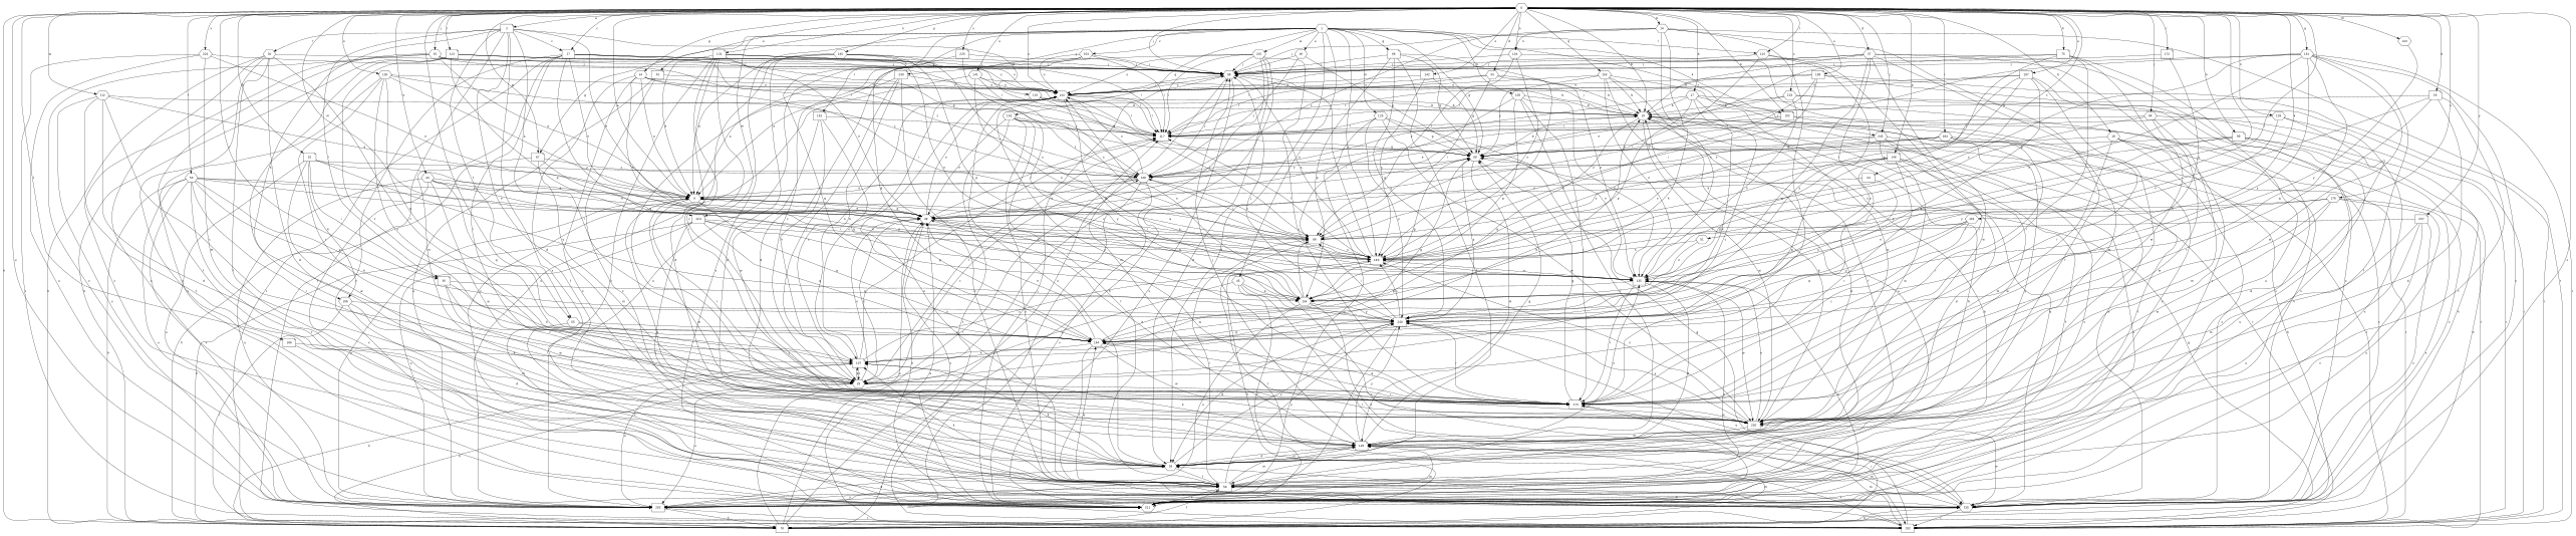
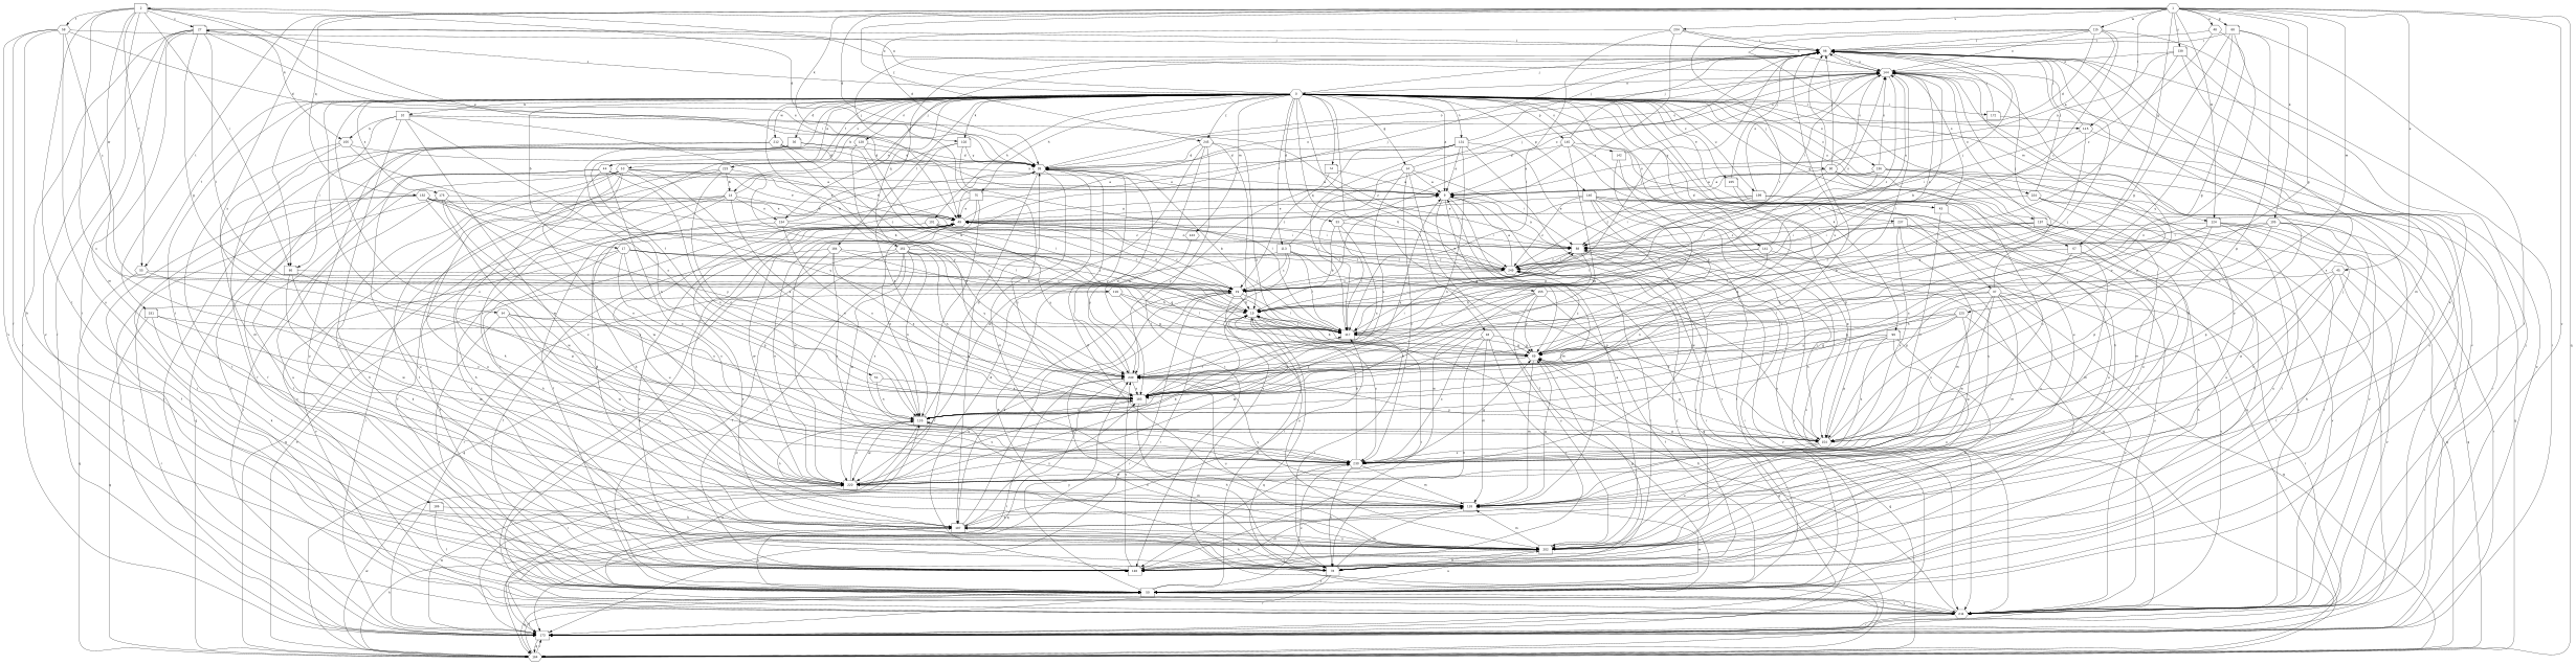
  strict digraph {
    fontname="Liberation Sans"
    node [fontname="Liberation Sans" shape=hexagon]
    edge [fontname="Liberation Sans"]
    2 [shape=note]
    0
    9
    10 [shape=note]
    14
    17
    18
    19
    24 [shape=note]
    27 [shape=note]
    33
    36 [shape=note]
    37
    43 [shape=note]
    44
    51
    53
    55
    64
    67 [shape=note]
    75 [shape=note]
    78 [shape=note]
    86 [shape=note]
    90
    94
    98
    99 [shape=note]
    101
    102 [shape=note]
    113 [shape=note]
    115
    123
    124 [shape=note]
    128
    131 [shape=note]
    134
    136
    141
    142 [shape=note]
    144
    145
    146 [shape=note]
    154
    155
    161
    172 [shape=note]
    176
    184
    186 [shape=note]
    197 [shape=note]
    199 [shape=note]
    202 [shape=note]
    212
    223
    224
    225 [shape=note]
    230
    237 [shape=note]
    245
    39
    49
    58
    106
    173 [shape=note]
    192 [shape=note]
    219
    69
    164
    126 [shape=note]
    183 [shape=note]
    220 [shape=note]
    240 [shape=note]
    249
    59 [shape=note]
    107 [shape=note]
    135 [shape=note]
    211
    29
    117 [shape=note]
    88 [shape=note]
    1
    45
    48
    68 [shape=note]
    105
    125
    162
    191 [shape=note]
    204
    215
    239 [shape=note]
    2 -> 27 [label=c]
    2 -> 55 [label=f]
    2 -> 86 [label=i]
    2 -> 230 [label=x]
    2 -> 39 [label=d]
    2 -> 49 [label=e]
    2 -> 58 [label=f]
    2 -> 106 [label=k]
    2 -> 173 [label=r]
    2 -> 192 [label=t]
    2 -> 219 [label=w]
    0 -> 2 [label=a]
    0 -> 9 [label=a]
    0 -> 10 [label=b]
    0 -> 14 [label=b]
    0 -> 17 [label=b]
    0 -> 18 [label=b]
    0 -> 19 [label=b]
    0 -> 24 [label=c]
    0 -> 27 [label=c]
    0 -> 33 [label=d]
    0 -> 36 [label=d]
    0 -> 37 [label=d]
    0 -> 43 [label=e]
    0 -> 44 [label=e]
    0 -> 51 [label=f]
    0 -> 53 [label=f]
    0 -> 55 [label=f]
    0 -> 64 [label=g]
    0 -> 67 [label=g]
    0 -> 75 [label=h]
    0 -> 78 [label=h]
    0 -> 86 [label=i]
    0 -> 90 [label=j]
    0 -> 94 [label=j]
    0 -> 98 [label=j]
    0 -> 99 [label=k]
    0 -> 101 [label=k]
    0 -> 102 [label=k]
    0 -> 113 [label=l]
    0 -> 115 [label=l]
    0 -> 123 [label=m]
    0 -> 124 [label=m]
    0 -> 128 [label=n]
    0 -> 131 [label=n]
    0 -> 134 [label=n]
    0 -> 136 [label=o]
    0 -> 141 [label=o]
    0 -> 142 [label=o]
-   0 -> 144 [label=o]
+   144 -> 0 [label=o]
    0 -> 145 [label=p]
    0 -> 146 [label=p]
    0 -> 154 [label=p]
    0 -> 155 [label=q]
    0 -> 161 [label=q]
    0 -> 172 [label=r]
    0 -> 176 [label=s]
    0 -> 184 [label=t]
    0 -> 186 [label=t]
    0 -> 197 [label=u]
    0 -> 199 [label=u]
    0 -> 202 [label=u]
    0 -> 212 [label=w]
    0 -> 223 [label=x]
    0 -> 224 [label=x]
    0 -> 225 [label=x]
    0 -> 230 [label=x]
    0 -> 237 [label=y]
    0 -> 245 [label=z]
    9 -> 49 [label=e]
    9 -> 173 [label=r]
    9 -> 69 [label=g]
    9 -> 164 [label=q]
    9 -> 126 [label=m]
    10 -> 86 [label=i]
    10 -> 202 [label=u]
    10 -> 106 [label=k]
    10 -> 183 [label=s]
    10 -> 220 [label=w]
    10 -> 240 [label=y]
    10 -> 249 [label=z]
    14 -> 98 [label=j]
    14 -> 134 [label=n]
    14 -> 173 [label=r]
    14 -> 192 [label=t]
    14 -> 249 [label=z]
    14 -> 59 [label=f]
    14 -> 107 [label=k]
    14 -> 135 [label=n]
    17 -> 19 [label=b]
    17 -> 154 [label=p]
    17 -> 230 [label=x]
    17 -> 249 [label=z]
    17 -> 107 [label=k]
    17 -> 211 [label=v]
    17 -> 29 [label=c]
    18 -> 78 [label=h]
    18 -> 230 [label=x]
    18 -> 192 [label=t]
    18 -> 69 [label=g]
    18 -> 126 [label=m]
    19 -> 98 [label=j]
    19 -> 230 [label=x]
    19 -> 192 [label=t]
    19 -> 164 [label=q]
    19 -> 220 [label=w]
    19 -> 117 [label=l]
    24 -> 9 [label=a]
    24 -> 240 [label=y]
    27 -> 98 [label=j]
    27 -> 144 [label=o]
    27 -> 49 [label=e]
    27 -> 173 [label=r]
    27 -> 192 [label=t]
    27 -> 69 [label=g]
    27 -> 126 [label=m]
    27 -> 211 [label=v]
    27 -> 117 [label=l]
    27 -> 88 [label=i]
    33 -> 19 [label=b]
    33 -> 144 [label=o]
    33 -> 183 [label=s]
    33 -> 117 [label=l]
    33 -> 88 [label=i]
    36 -> 19 [label=b]
    36 -> 39 [label=d]
    36 -> 173 [label=r]
    36 -> 59 [label=f]
    36 -> 135 [label=n]
    37 -> 19 [label=b]
    37 -> 98 [label=j]
    37 -> 230 [label=x]
    37 -> 173 [label=r]
    37 -> 164 [label=q]
    37 -> 126 [label=m]
    37 -> 220 [label=w]
    37 -> 211 [label=v]
    37 -> 117 [label=l]
    43 -> 144 [label=o]
    43 -> 202 [label=u]
    43 -> 230 [label=x]
    44 -> 9 [label=a]
    44 -> 202 [label=u]
    44 -> 230 [label=x]
    44 -> 49 [label=e]
    44 -> 164 [label=q]
    44 -> 220 [label=w]
    44 -> 135 [label=n]
    51 -> 183 [label=s]
    51 -> 135 [label=n]
    53 -> 9 [label=a]
    53 -> 78 [label=h]
    53 -> 202 [label=u]
    53 -> 49 [label=e]
    53 -> 173 [label=r]
    53 -> 183 [label=s]
    53 -> 240 [label=y]
    53 -> 59 [label=f]
    53 -> 107 [label=k]
    53 -> 211 [label=v]
    55 -> 230 [label=x]
    55 -> 164 [label=q]
    55 -> 29 [label=c]
    64 -> 9 [label=a]
    64 -> 144 [label=o]
    64 -> 230 [label=x]
    64 -> 183 [label=s]
    64 -> 59 [label=f]
    64 -> 117 [label=l]
    64 -> 88 [label=i]
    67 -> 78 [label=h]
    67 -> 154 [label=p]
    67 -> 126 [label=m]
    67 -> 249 [label=z]
    75 -> 98 [label=j]
    75 -> 202 [label=u]
    75 -> 49 [label=e]
    75 -> 173 [label=r]
    75 -> 183 [label=s]
    75 -> 220 [label=w]
    78 -> 49 [label=e]
    78 -> 173 [label=r]
    78 -> 126 [label=m]
    78 -> 249 [label=z]
    78 -> 59 [label=f]
    78 -> 107 [label=k]
    78 -> 117 [label=l]
    86 -> 154 [label=p]
    86 -> 220 [label=w]
    86 -> 107 [label=k]
    86 -> 29 [label=c]
    90 -> 9 [label=a]
    90 -> 98 [label=j]
    90 -> 144 [label=o]
    90 -> 230 [label=x]
    90 -> 59 [label=f]
    90 -> 211 [label=v]
    90 -> 117 [label=l]
    94 -> 192 [label=t]
    94 -> 126 [label=m]
    94 -> 183 [label=s]
    94 -> 220 [label=w]
    94 -> 117 [label=l]
    98 -> 144 [label=o]
    98 -> 126 [label=m]
    98 -> 183 [label=s]
    98 -> 211 [label=v]
    99 -> 78 [label=h]
    99 -> 154 [label=p]
    99 -> 202 [label=u]
    99 -> 230 [label=x]
    99 -> 69 [label=g]
    99 -> 183 [label=s]
    101 -> 164 [label=q]
    101 -> 240 [label=y]
    101 -> 29 [label=c]
    101 -> 88 [label=i]
    102 -> 39 [label=y]
    102 -> 192 [label=t]
    102 -> 183 [label=s]
    102 -> 117 [label=l]
    113 -> 78 [label=h]
    113 -> 98 [label=j]
    113 -> 154 [label=p]
    113 -> 173 [label=r]
    113 -> 249 [label=z]
    113 -> 29 [label=c]
    113 -> 117 [label=l]
    115 -> 98 [label=j]
    115 -> 173 [label=r]
    115 -> 240 [label=y]
    115 -> 88 [label=i]
    123 -> 240 [label=y]
    124 -> 78 [label=h]
    124 -> 154 [label=p]
    124 -> 202 [label=u]
    124 -> 164 [label=q]
    124 -> 183 [label=s]
    124 -> 59 [label=f]
    124 -> 88 [label=i]
    128 -> 39 [label=d]
    128 -> 240 [label=y]
    128 -> 211 [label=v]
    128 -> 117 [label=l]
    131 -> 9 [label=a]
    131 -> 98 [label=j]
    131 -> 39 [label=d]
    131 -> 49 [label=e]
    131 -> 173 [label=r]
    131 -> 135 [label=n]
    131 -> 211 [label=v]
    131 -> 29 [label=c]
    131 -> 117 [label=l]
    134 -> 98 [label=j]
    134 -> 183 [label=s]
    134 -> 59 [label=f]
    134 -> 88 [label=i]
    136 -> 9 [label=a]
    136 -> 144 [label=o]
    136 -> 173 [label=r]
    136 -> 164 [label=q]
    136 -> 249 [label=z]
    136 -> 211 [label=v]
    136 -> 29 [label=c]
    141 -> 19 [label=b]
    141 -> 144 [label=o]
    141 -> 249 [label=z]
    141 -> 135 [label=n]
    141 -> 211 [label=v]
    142 -> 144 [label=o]
    142 -> 69 [label=g]
    142 -> 183 [label=s]
    144 -> 19 [label=b]
    144 -> 98 [label=j]
    144 -> 154 [label=p]
    144 -> 29 [label=c]
    144 -> 117 [label=l]
    144 -> 88 [label=i]
    145 -> 9 [label=a]
    145 -> 98 [label=j]
    145 -> 154 [label=p]
    145 -> 202 [label=u]
    145 -> 39 [label=d]
    145 -> 164 [label=q]
    145 -> 183 [label=s]
    146 -> 154 [label=p]
    146 -> 49 [label=e]
    146 -> 173 [label=r]
    146 -> 164 [label=q]
    146 -> 220 [label=w]
    146 -> 249 [label=z]
    146 -> 59 [label=f]
    146 -> 211 [label=v]
    154 -> 144 [label=o]
    154 -> 202 [label=u]
    154 -> 230 [label=x]
    154 -> 69 [label=g]
    154 -> 240 [label=y]
    154 -> 88 [label=i]
    155 -> 19 [label=b]
    155 -> 144 [label=o]
    155 -> 202 [label=u]
    155 -> 69 [label=y]
    155 -> 220 [label=w]
    155 -> 59 [label=f]
    155 -> 135 [label=n]
    161 -> 98 [label=j]
    161 -> 230 [label=x]
    161 -> 192 [label=t]
    161 -> 164 [label=q]
    161 -> 183 [label=s]
    161 -> 220 [label=w]
    161 -> 240 [label=y]
    161 -> 249 [label=z]
    161 -> 59 [label=f]
    161 -> 135 [label=n]
    172 -> 98 [label=j]
    172 -> 173 [label=r]
    176 -> 202 [label=u]
    176 -> 230 [label=x]
    176 -> 49 [label=e]
    176 -> 173 [label=r]
    176 -> 220 [label=w]
    176 -> 135 [label=n]
    184 -> 230 [label=x]
    184 -> 173 [label=r]
    184 -> 69 [label=g]
    184 -> 183 [label=s]
    184 -> 249 [label=z]
    184 -> 59 [label=f]
    186 -> 59 [label=f]
    186 -> 107 [label=k]
    197 -> 144 [label=o]
    197 -> 173 [label=r]
    197 -> 164 [label=q]
    197 -> 240 [label=y]
    197 -> 211 [label=v]
    197 -> 117 [label=l]
    197 -> 88 [label=i]
    199 -> 144 [label=o]
    199 -> 49 [label=e]
    199 -> 192 [label=t]
    199 -> 211 [label=v]
    199 -> 117 [label=l]
    199 -> 88 [label=i]
    202 -> 9 [label=a]
    202 -> 78 [label=h]
    202 -> 39 [label=d]
    202 -> 192 [label=t]
    202 -> 126 [label=m]
    202 -> 135 [label=n]
    212 -> 9 [label=a]
    212 -> 19 [label=b]
    212 -> 202 [label=u]
    212 -> 39 [label=d]
    212 -> 59 [label=f]
    212 -> 29 [label=c]
-   223 -> 19 [label=b]
+   223 -> 14 [label=b]
    223 -> 78 [label=h]
    223 -> 49 [label=e]
    223 -> 192 [label=t]
    223 -> 135 [label=n]
    224 -> 98 [label=j]
    224 -> 202 [label=u]
    224 -> 49 [label=e]
    224 -> 192 [label=t]
    224 -> 126 [label=m]
    225 -> 98 [label=j]
    225 -> 202 [label=u]
    225 -> 183 [label=s]
    230 -> 19 [label=b]
    230 -> 78 [label=h]
    230 -> 192 [label=t]
    230 -> 69 [label=g]
    230 -> 126 [label=m]
    230 -> 220 [label=w]
    237 -> 202 [label=u]
    237 -> 230 [label=x]
    237 -> 126 [label=m]
    237 -> 211 [label=v]
    237 -> 88 [label=i]
    245 -> 39 [label=d]
    245 -> 192 [label=t]
    245 -> 69 [label=g]
    245 -> 183 [label=s]
    245 -> 220 [label=w]
    245 -> 211 [label=v]
    39 -> 9 [label=a]
    39 -> 19 [label=b]
    39 -> 144 [label=o]
    39 -> 126 [label=m]
    39 -> 240 [label=y]
    39 -> 59 [label=f]
    39 -> 107 [label=k]
    49 -> 9 [label=a]
    49 -> 144 [label=o]
    49 -> 220 [label=w]
    49 -> 135 [label=n]
    49 -> 211 [label=v]
    49 -> 29 [label=c]
    49 -> 117 [label=l]
    49 -> 88 [label=i]
    58 -> 78 [label=h]
    58 -> 98 [label=j]
    58 -> 202 [label=u]
    58 -> 39 [label=d]
    58 -> 59 [label=f]
    58 -> 211 [label=v]
    58 -> 29 [label=c]
    106 -> 39 [label=d]
    106 -> 192 [label=t]
    106 -> 126 [label=m]
    106 -> 240 [label=y]
    173 -> 144 [label=o]
    173 -> 69 [label=g]
    173 -> 164 [label=q]
    173 -> 220 [label=w]
    192 -> 39 [label=d]
    192 -> 49 [label=e]
    192 -> 69 [label=g]
    192 -> 126 [label=m]
    192 -> 240 [label=y]
    219 -> 19 [label=b]
    219 -> 173 [label=r]
    219 -> 69 [label=g]
    219 -> 117 [label=l]
    69 -> 19 [label=b]
    69 -> 126 [label=m]
    69 -> 240 [label=y]
    69 -> 249 [label=z]
    164 -> 49 [label=e]
    164 -> 173 [label=r]
    164 -> 69 [label=g]
    164 -> 220 [label=w]
    164 -> 59 [label=f]
    164 -> 107 [label=k]
    126 -> 98 [label=j]
    126 -> 39 [label=d]
    126 -> 69 [label=g]
    126 -> 240 [label=y]
    126 -> 107 [label=k]
    126 -> 135 [label=n]
    183 -> 9 [label=a]
    183 -> 78 [label=h]
    183 -> 98 [label=j]
    183 -> 135 [label=n]
    183 -> 117 [label=l]
    220 -> 19 [label=b]
    220 -> 49 [label=e]
    220 -> 126 [label=m]
    220 -> 183 [label=s]
    220 -> 240 [label=y]
    220 -> 135 [label=n]
    240 -> 98 [label=j]
    240 -> 202 [label=u]
    240 -> 39 [label=d]
    240 -> 173 [label=r]
    240 -> 164 [label=q]
    240 -> 183 [label=s]
    240 -> 88 [label=i]
    249 -> 9 [label=a]
    249 -> 98 [label=j]
    249 -> 144 [label=o]
    249 -> 49 [label=e]
    249 -> 192 [label=t]
    249 -> 211 [label=v]
    249 -> 29 [label=c]
    249 -> 88 [label=i]
    59 -> 19 [label=b]
    59 -> 144 [label=o]
    59 -> 202 [label=u]
    59 -> 230 [label=x]
    59 -> 164 [label=q]
    59 -> 126 [label=m]
    59 -> 240 [label=y]
    59 -> 107 [label=k]
    59 -> 211 [label=v]
    59 -> 88 [label=i]
    107 -> 144 [label=o]
    107 -> 202 [label=u]
    107 -> 183 [label=s]
    107 -> 29 [label=c]
    107 -> 117 [label=l]
    135 -> 154 [label=p]
    135 -> 39 [label=d]
    135 -> 173 [label=r]
    135 -> 220 [label=w]
    211 -> 19 [label=b]
    211 -> 98 [label=j]
    211 -> 49 [label=e]
    211 -> 173 [label=r]
    211 -> 135 [label=n]
    29 -> 19 [label=b]
    29 -> 78 [label=h]
    29 -> 202 [label=u]
    29 -> 49 [label=e]
    29 -> 173 [label=r]
    29 -> 107 [label=k]
    29 -> 117 [label=l]
    117 -> 69 [label=g]
    88 -> 9 [label=a]
    88 -> 192 [label=t]
    88 -> 183 [label=s]
    88 -> 249 [label=z]
    1 -> 67 [label=g]
    1 -> 102 [label=k]
    1 -> 115 [label=l]
    1 -> 124 [label=m]
    1 -> 245 [label=z]
    1 -> 39 [label=d]
    1 -> 69 [label=g]
    1 -> 164 [label=q]
    1 -> 183 [label=s]
    1 -> 211 [label=v]
    1 -> 45 [label=e]
    1 -> 48 [label=e]
    1 -> 68 [label=g]
    1 -> 105 [label=k]
    1 -> 125 [label=m]
    1 -> 162 [label=q]
    1 -> 191 [label=t]
    1 -> 204 [label=v]
    1 -> 215 [label=w]
    1 -> 239 [label=y]
    45 -> 154 [label=p]
    45 -> 230 [label=x]
    45 -> 192 [label=t]
    45 -> 211 [label=v]
    45 -> 29 [label=c]
    48 -> 98 [label=j]
    48 -> 69 [label=g]
    48 -> 249 [label=z]
    68 -> 98 [label=j]
    68 -> 154 [label=p]
    68 -> 69 [label=g]
    68 -> 240 [label=y]
    68 -> 59 [label=f]
    68 -> 135 [label=n]
    105 -> 19 [label=b]
    105 -> 154 [label=p]
    105 -> 173 [label=r]
    105 -> 59 [label=f]
    105 -> 135 [label=n]
    105 -> 88 [label=i]
    125 -> 202 [label=u]
    125 -> 69 [label=g]
    125 -> 220 [label=w]
    125 -> 240 [label=y]
    125 -> 135 [label=n]
    125 -> 117 [label=l]
    162 -> 230 [label=x]
    162 -> 49 [label=e]
    162 -> 192 [label=t]
    162 -> 240 [label=y]
    162 -> 249 [label=z]
    162 -> 59 [label=f]
    162 -> 117 [label=l]
    191 -> 164 [label=q]
    191 -> 220 [label=w]
    191 -> 107 [label=k]
    191 -> 117 [label=l]
    204 -> 98 [label=j]
    204 -> 144 [label=o]
    204 -> 39 [label=d]
    204 -> 29 [label=c]
    204 -> 117 [label=l]
    215 -> 9 [label=a]
    215 -> 78 [label=h]
    215 -> 98 [label=j]
    215 -> 144 [label=o]
    215 -> 39 [label=d]
    215 -> 173 [label=r]
    215 -> 29 [label=c]
    215 -> 117 [label=l]
    239 -> 9 [label=a]
    239 -> 144 [label=o]
    239 -> 230 [label=x]
    239 -> 107 [label=k]
    239 -> 29 [label=c]
  }
